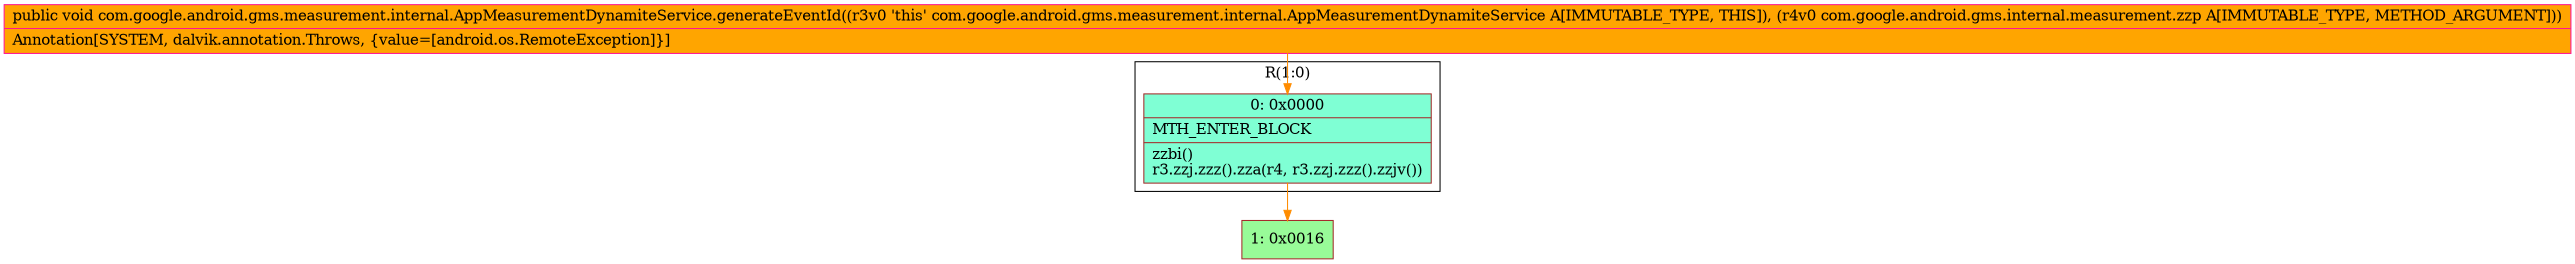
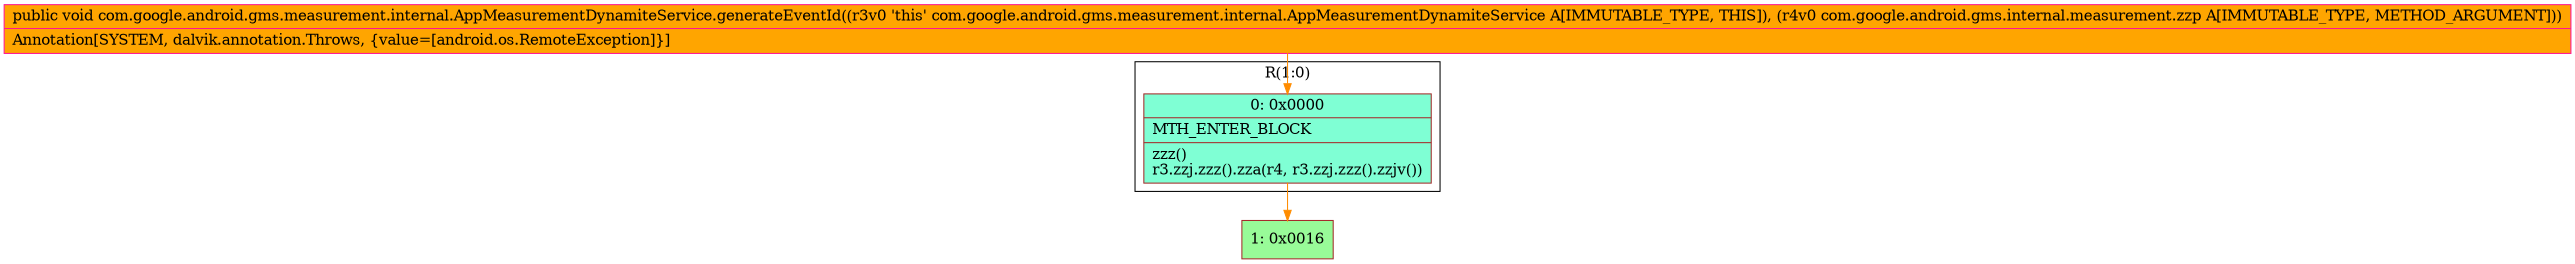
  digraph {
    node [color=brown shape=record style=filled]
    edge [color=darkorange]
-   n1 [label="{0\:\ 0x0000|MTH_ENTER_BLOCK\l|zzbi()\lr3.zzj.zzz().zza(r4, r3.zzj.zzz().zzjv())\l}" fillcolor=aquamarine]
+   n1 [label="{0\:\ 0x0000|MTH_ENTER_BLOCK\l|zzz()\lr3.zzj.zzz().zza(r4, r3.zzj.zzz().zzjv())\l}" fillcolor=aquamarine]
    n2 [label="{1\:\ 0x0016}" fillcolor=palegreen]
    n3 [label="{public void com.google.android.gms.measurement.internal.AppMeasurementDynamiteService.generateEventId((r3v0 'this' com.google.android.gms.measurement.internal.AppMeasurementDynamiteService A[IMMUTABLE_TYPE, THIS]), (r4v0 com.google.android.gms.internal.measurement.zzp A[IMMUTABLE_TYPE, METHOD_ARGUMENT]))  | Annotation[SYSTEM, dalvik.annotation.Throws, \{value=[android.os.RemoteException]\}]\l}" fillcolor=orange color=deeppink]
    subgraph cluster_1 {
      label="R(1:0)"
      n1
    }
    n1 -> n2
    n3 -> n1
  }
